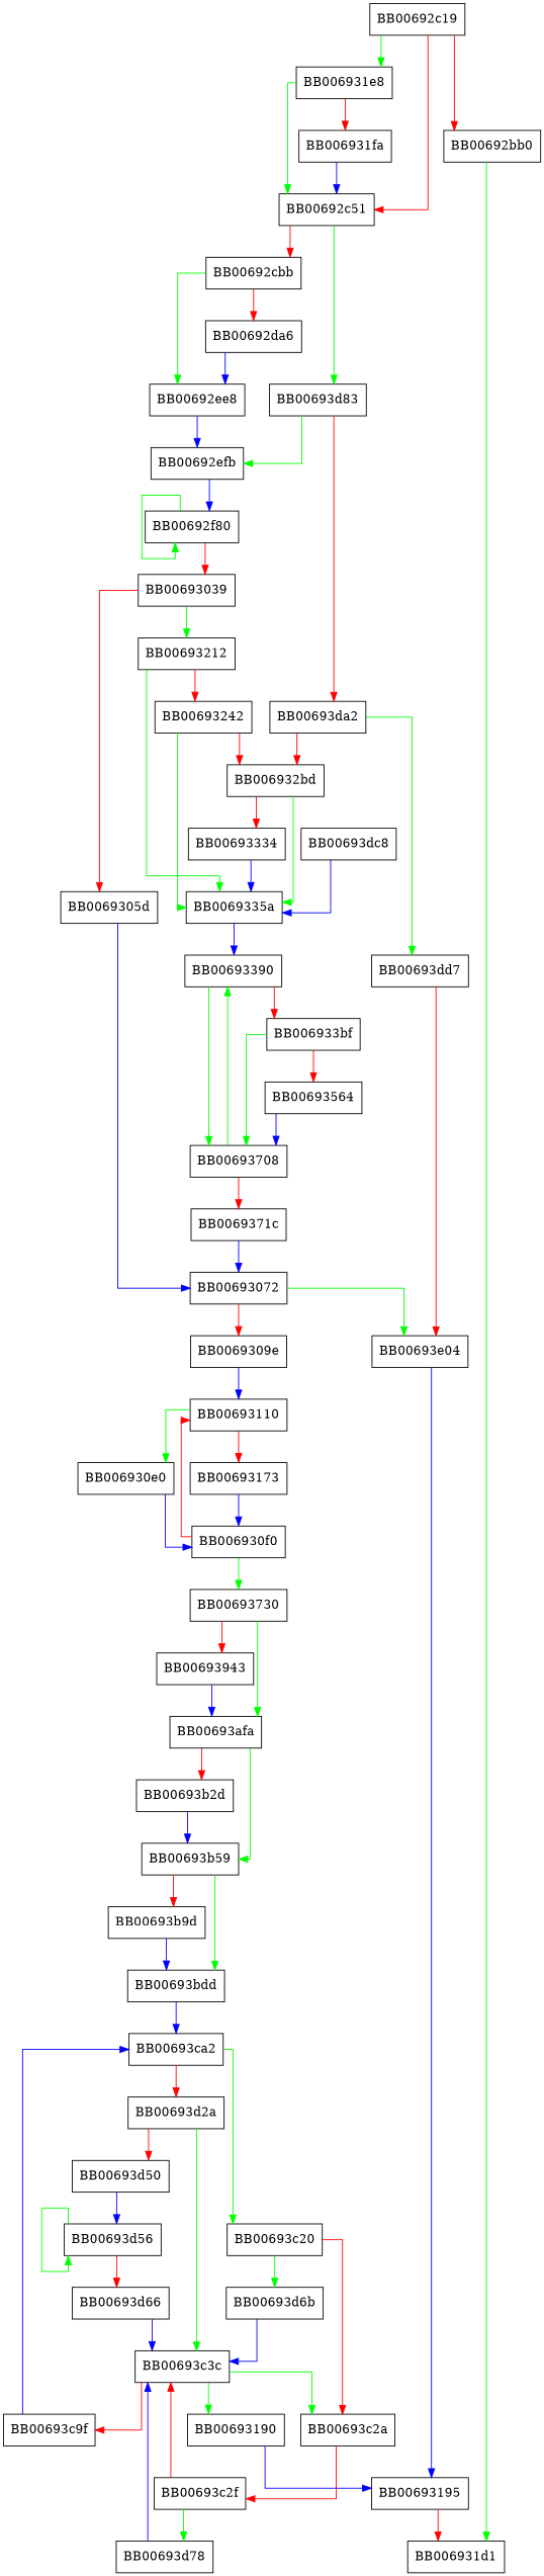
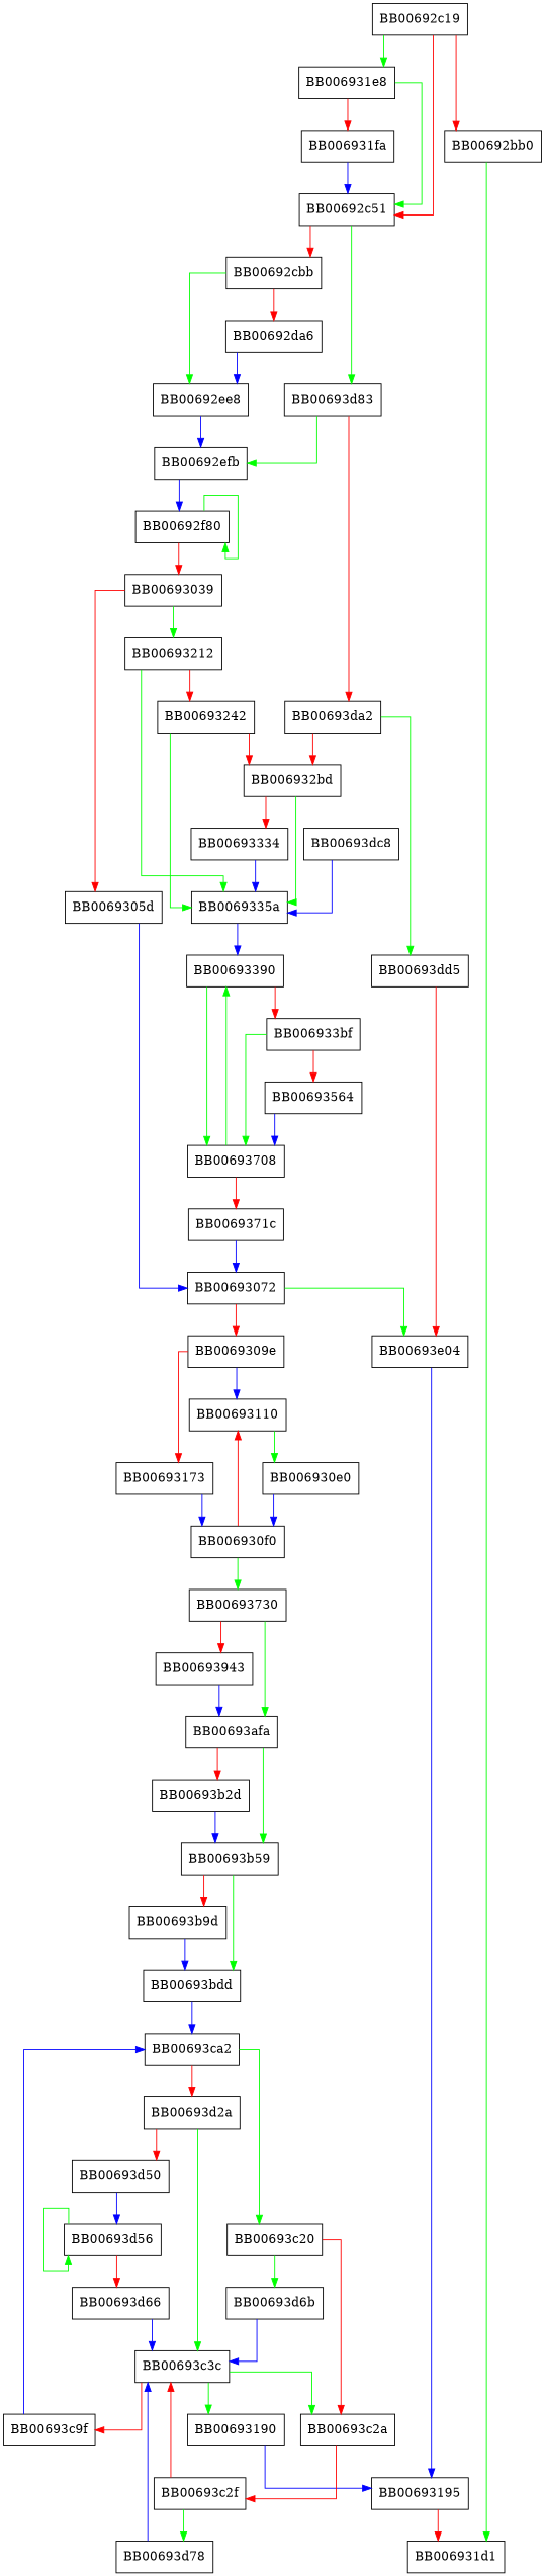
  digraph {
    splines=ortho
    node [shape=box]
    edge [color=red]
    BB00692bb0
    BB006931d1
    BB00692c19
    BB006931e8
    BB00692c51
    BB006931fa
    BB00693d83
    BB00692cbb
    BB00692efb
    BB00693da2
    BB00692ee8
    BB00692da6
    BB00692f80
    BB006932bd
-   BB00693dd7
+   BB00693dd7 [label=BB00693dd5]
    BB00693039
    BB00693212
    BB0069305d
    BB0069335a
    BB00693242
    BB00693072
    BB00693390
    BB00693e04
    BB0069309e
    BB00693195
    BB00693110
    BB006930e0
    BB00693173
    BB006930f0
    BB00693730
    BB00693afa
    BB00693943
    BB00693b59
    BB00693b2d
    BB00693190
    BB00693708
    BB006933bf
    BB00693334
    BB0069371c
    BB00693564
    BB00693bdd
    BB00693b9d
    BB00693ca2
    BB00693c20
    BB00693d2a
    BB00693d6b
    BB00693c2a
    BB00693c3c
    BB00693d50
    BB00693c2f
    BB00693c9f
    BB00693d78
    BB00693d56
    BB00693d66
    BB00693dc8
    BB00692bb0 -> BB006931d1 [color=green]
    BB00692c19 -> BB00692bb0
    BB00692c19 -> BB006931e8 [color=green]
    BB00692c19 -> BB00692c51
    BB006931e8 -> BB00692c51 [color=green]
    BB006931e8 -> BB006931fa
    BB00692c51 -> BB00693d83 [color=green]
    BB00692c51 -> BB00692cbb
    BB006931fa -> BB00692c51 [color=blue]
    BB00693d83 -> BB00692efb [color=green]
    BB00693d83 -> BB00693da2
    BB00692cbb -> BB00692ee8 [color=green]
    BB00692cbb -> BB00692da6
    BB00692efb -> BB00692f80 [color=blue]
    BB00693da2 -> BB006932bd
    BB00693da2 -> BB00693dd7 [color=green]
    BB00692ee8 -> BB00692efb [color=blue]
    BB00692da6 -> BB00692ee8 [color=blue]
    BB00692f80 -> BB00692f80 [color=green]
    BB00692f80 -> BB00693039
    BB006932bd -> BB0069335a [color=green]
    BB006932bd -> BB00693334
    BB00693dd7 -> BB00693e04
    BB00693039 -> BB00693212 [color=green]
    BB00693039 -> BB0069305d
    BB00693212 -> BB0069335a [color=green]
    BB00693212 -> BB00693242
    BB0069305d -> BB00693072 [color=blue]
    BB0069335a -> BB00693390 [color=blue]
    BB00693242 -> BB006932bd
    BB00693242 -> BB0069335a [color=green]
    BB00693072 -> BB00693e04 [color=green]
    BB00693072 -> BB0069309e
    BB00693390 -> BB00693708 [color=green]
    BB00693390 -> BB006933bf
    BB00693e04 -> BB00693195 [color=blue]
    BB0069309e -> BB00693110 [color=blue]
    BB00693195 -> BB006931d1
    BB00693110 -> BB006930e0 [color=green]
-   BB00693110 -> BB00693173
+   BB0069309e -> BB00693173
    BB006930e0 -> BB006930f0 [color=blue]
    BB00693173 -> BB006930f0 [color=blue]
    BB006930f0 -> BB00693110
    BB006930f0 -> BB00693730 [color=green]
    BB00693730 -> BB00693afa [color=green]
    BB00693730 -> BB00693943
    BB00693afa -> BB00693b59 [color=green]
    BB00693afa -> BB00693b2d
    BB00693943 -> BB00693afa [color=blue]
    BB00693b59 -> BB00693bdd [color=green]
    BB00693b59 -> BB00693b9d
    BB00693b2d -> BB00693b59 [color=blue]
    BB00693190 -> BB00693195 [color=blue]
    BB00693708 -> BB00693390 [color=green]
    BB00693708 -> BB0069371c
    BB006933bf -> BB00693708 [color=green]
    BB006933bf -> BB00693564
    BB00693334 -> BB0069335a [color=blue]
    BB0069371c -> BB00693072 [color=blue]
    BB00693564 -> BB00693708 [color=blue]
    BB00693bdd -> BB00693ca2 [color=blue]
    BB00693b9d -> BB00693bdd [color=blue]
    BB00693ca2 -> BB00693c20 [color=green]
    BB00693ca2 -> BB00693d2a
    BB00693c20 -> BB00693d6b [color=green]
    BB00693c20 -> BB00693c2a
    BB00693d2a -> BB00693c3c [color=green]
    BB00693d2a -> BB00693d50
    BB00693d6b -> BB00693c3c [color=blue]
    BB00693c2a -> BB00693c2f
    BB00693c3c -> BB00693190 [color=green]
    BB00693c3c -> BB00693c2a [color=green]
    BB00693c3c -> BB00693c9f
    BB00693d50 -> BB00693d56 [color=blue]
    BB00693c2f -> BB00693c3c
    BB00693c2f -> BB00693d78 [color=green]
    BB00693c9f -> BB00693ca2 [color=blue]
    BB00693d78 -> BB00693c3c [color=blue]
    BB00693d56 -> BB00693d56 [color=green]
    BB00693d56 -> BB00693d66
    BB00693d66 -> BB00693c3c [color=blue]
    BB00693dc8 -> BB0069335a [color=blue]
  }
